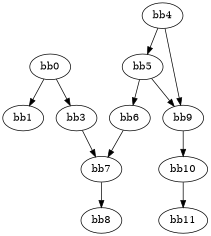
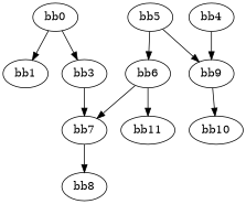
  digraph {
    n1 [label="bb0\l"]
    n2 [label="bb1\l"]
    n3 [label="bb3\l"]
    n4 [label="bb7\l"]
    n5 [label="bb4\l"]
    n6 [label="bb5\l"]
    n7 [label="bb9\l"]
    n8 [label="bb8\l"]
    n9 [label="bb6\l"]
    n10 [label="bb10\l"]
    n11 [label="bb11\l"]
    n1 -> n2
    n1 -> n3
    n3 -> n4
    n4 -> n8
-   n5 -> n6
    n5 -> n7
    n6 -> n7
    n6 -> n9
    n7 -> n10
    n9 -> n4
-   n10 -> n11
+   n9 -> n11
  }
